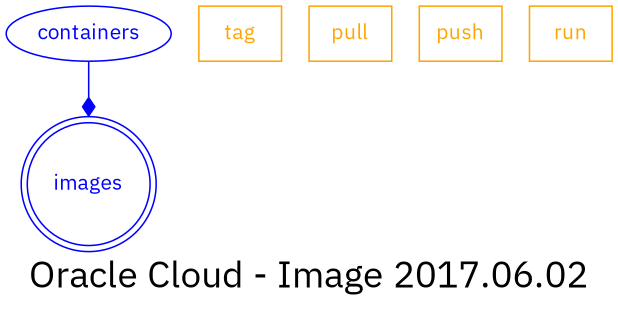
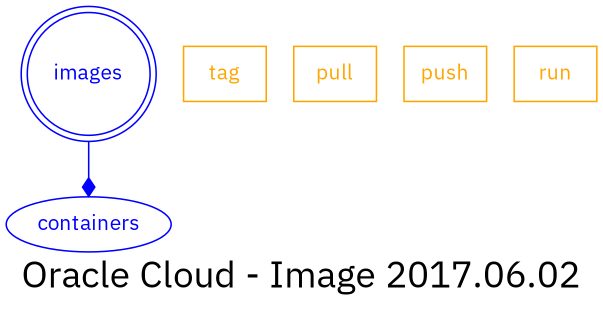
  digraph {
    fontsize=24
    label="Oracle Cloud - Image 2017.06.02"
    splines=true
    fontname="IBM Plex Sans"
    node [color=orange fontcolor=orange shape=box fontname="IBM Plex Sans"]
    images [color=blue fontcolor=blue shape=doublecircle]
    containers [color=blue fontcolor=blue shape=ellipse]
    tag
    pull
    push
    run
-   containers -> images [arrowhead=diamond arrowtail=none color=blue fontcolor=blue fontname="IBM Plex Sans"]
+   images -> containers [arrowhead=diamond arrowtail=none color=blue fontcolor=blue fontname="IBM Plex Sans"]
  }
